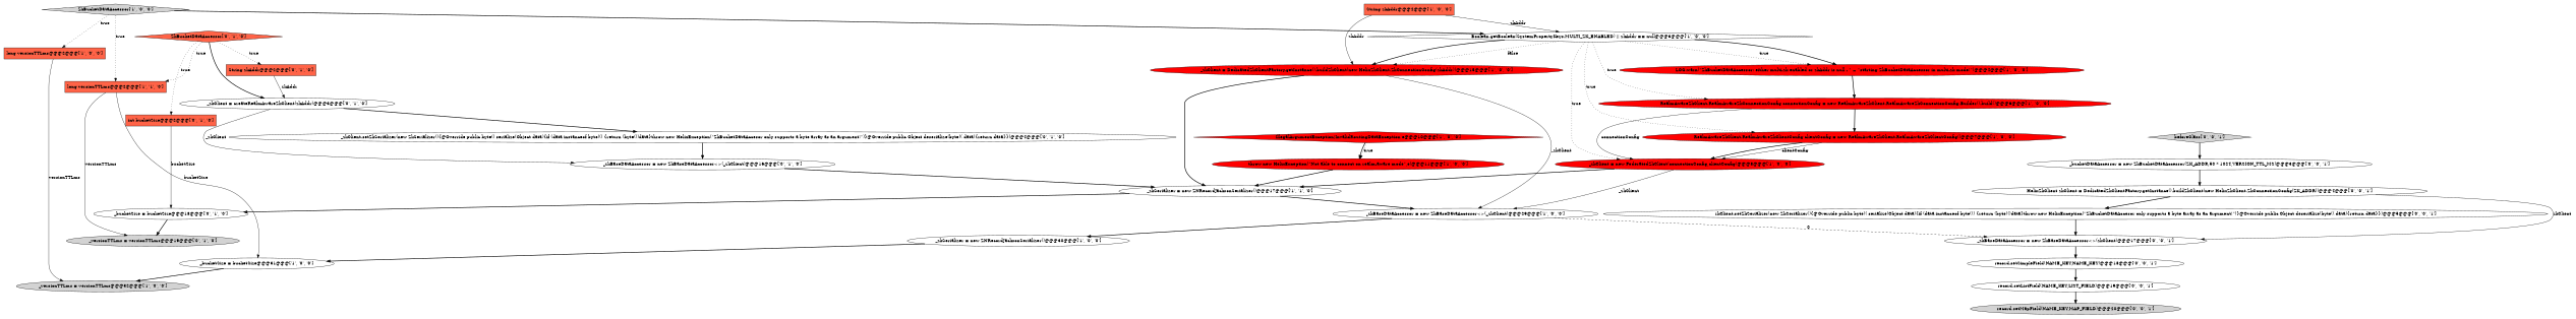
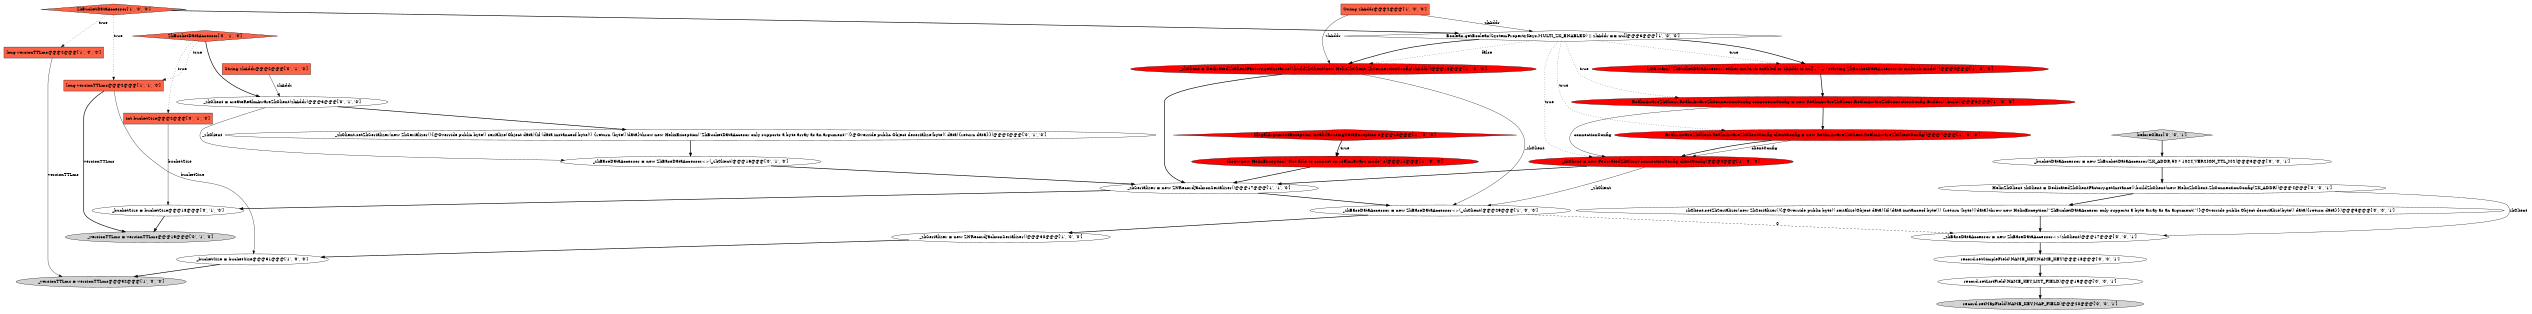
  digraph {
    node [fillcolor=white shape=ellipse style=filled]
    edge [style=bold]
    n1 [fillcolor=red label="throw new HelixException(\"Not able to connect on realm-aware mode\",e)@@@11@@@['1', '0', '0']"]
    n2 [label="_zkSerializer = new ZNRecordJacksonSerializer()@@@17@@@['1', '1', '0']"]
    n3 [label="_zkBaseDataAccessor = new ZkBaseDataAccessor<>(_zkClient)@@@29@@@['1', '0', '0']"]
    n4 [label="_bucketSize = bucketSize@@@18@@@['0', '1', '0']"]
    n5 [label="_zkClient.setZkSerializer(new ZkSerializer(){@Override public byte(( serialize(Object data){if (data instanceof byte(() {return (byte(()data}throw new HelixException(\"ZkBucketDataAccesor only supports a byte array as an argument!\")}@Override public Object deserialize(byte(( data){return data}})@@@4@@@['0', '1', '0']"]
    n6 [label="_zkBaseDataAccessor = new ZkBaseDataAccessor<>(_zkClient)@@@16@@@['0', '1', '0']"]
    n7 [label="_zkSerializer = new ZNRecordJacksonSerializer()@@@30@@@['1', '0', '0']"]
    n8 [label="_zkBaseDataAccessor = new ZkBaseDataAccessor<>(zkClient)@@@17@@@['0', '0', '1']"]
    n9 [label="_bucketSize = bucketSize@@@31@@@['1', '0', '0']"]
    n10 [label="record.setSimpleField(NAME_KEY,NAME_KEY)@@@18@@@['0', '0', '1']"]
    n11 [fillcolor=tomato label="String zkAddr@@@2@@@['1', '0', '0']" shape=box]
    n12 [label="Boolean.getBoolean(SystemPropertyKeys.MULTI_ZK_ENABLED) || zkAddr == null@@@3@@@['1', '0', '0']" shape=diamond]
    n13 [fillcolor=red label="_zkClient = DedicatedZkClientFactory.getInstance().buildZkClient(new HelixZkClient.ZkConnectionConfig(zkAddr))@@@15@@@['1', '0', '0']"]
    n14 [fillcolor=red label="LOG.warn(\"ZkBucketDataAccessor: either multi-zk enabled or zkAddr is null - \" + \"starting ZkBucketDataAccessor in multi-zk mode!\")@@@4@@@['1', '0', '0']"]
    n15 [fillcolor=red label="_zkClient = new FederatedZkClient(connectionConfig,clientConfig)@@@8@@@['1', '0', '0']"]
    n16 [fillcolor=red label="RealmAwareZkClient.RealmAwareZkConnectionConfig connectionConfig = new RealmAwareZkClient.RealmAwareZkConnectionConfig.Builder().build()@@@6@@@['1', '0', '0']"]
    n17 [fillcolor=red label="RealmAwareZkClient.RealmAwareZkClientConfig clientConfig = new RealmAwareZkClient.RealmAwareZkClientConfig()@@@7@@@['1', '0', '0']"]
    n18 [fillcolor=lightgray label="beforeClass['0', '0', '1']" shape=diamond]
    n19 [label="_bucketDataAccessor = new ZkBucketDataAccessor(ZK_ADDR,50 * 1024,VERSION_TTL_MS)@@@3@@@['0', '0', '1']"]
    n20 [label="HelixZkClient zkClient = DedicatedZkClientFactory.getInstance().buildZkClient(new HelixZkClient.ZkConnectionConfig(ZK_ADDR))@@@4@@@['0', '0', '1']"]
    n21 [fillcolor=lightgray label="_versionTTLms = versionTTLms@@@32@@@['1', '0', '0']"]
    n22 [label="zkClient.setZkSerializer(new ZkSerializer(){@Override public byte(( serialize(Object data){if (data instanceof byte(() {return (byte(()data}throw new HelixException(\"ZkBucketDataAccesor only supports a byte array as an argument!\")}@Override public Object deserialize(byte(( data){return data}})@@@5@@@['0', '0', '1']"]
    n23 [fillcolor=red label="IllegalArgumentException|InvalidRoutingDataException e@@@10@@@['1', '0', '0']" shape=diamond]
    n24 [fillcolor=lightgray label="_versionTTLms = versionTTLms@@@19@@@['0', '1', '0']"]
    n25 [label="record.setListField(NAME_KEY,LIST_FIELD)@@@19@@@['0', '0', '1']"]
    n26 [fillcolor=lightgray label="record.setMapField(NAME_KEY,MAP_FIELD)@@@20@@@['0', '0', '1']"]
    n27 [fillcolor=tomato label="int bucketSize@@@2@@@['0', '1', '0']" shape=box]
    n28 [label="_zkClient = createRealmAwareZkClient(zkAddr)@@@3@@@['0', '1', '0']"]
    n29 [fillcolor=tomato label="long versionTTLms@@@2@@@['1', '1', '0']" shape=box]
    n30 [fillcolor=tomato label="long versionTTLms@@@2@@@['1', '0', '0']" shape=box]
    n31 [fillcolor=tomato label="String zkAddr@@@2@@@['0', '1', '0']" shape=box]
-   n32 [fillcolor=lightgray label="ZkBucketDataAccessor['1', '0', '0']" shape=diamond]
+   n32 [fillcolor=tomato label="ZkBucketDataAccessor['1', '0', '0']" shape=diamond]
    n33 [fillcolor=tomato label="ZkBucketDataAccessor['0', '1', '0']" shape=diamond]
    n1 -> n2
    n2 -> n3
    n2 -> n4
    n3 -> n7
    n3 -> n8 [label=0 style=dashed]
    n4 -> n24
    n5 -> n6
    n6 -> n2
    n7 -> n9
    n8 -> n10
    n9 -> n21
    n10 -> n25
    n11 -> n12 [label=zkAddr style=solid]
    n11 -> n13 [label=zkAddr style=solid]
    n12 -> n13 [label=false style=dotted]
    n12 -> n13
    n12 -> n14 [label=true style=dotted]
    n12 -> n14
    n12 -> n15 [label=true style=dotted]
    n12 -> n16 [label=true style=dotted]
    n12 -> n17 [label=true style=dotted]
    n13 -> n2
    n13 -> n3 [label=_zkClient style=solid]
    n14 -> n16
    n15 -> n2
    n15 -> n3 [label=_zkClient style=solid]
    n16 -> n15 [label=connectionConfig style=solid]
    n16 -> n17
    n17 -> n15 [label=clientConfig style=solid]
    n17 -> n15
    n18 -> n19
    n19 -> n20
    n20 -> n8 [label=zkClient style=solid]
    n20 -> n22
    n22 -> n8
    n23 -> n1
    n23 -> n1 [label=true style=dotted]
    n25 -> n26
    n27 -> n4 [label=bucketSize style=solid]
    n28 -> n5
    n28 -> n6 [label=_zkClient style=solid]
    n29 -> n9 [label=bucketSize style=solid]
-   n29 -> n24 [label=versionTTLms style=solid]
+   n29 -> n24 [label=versionTTLms]
    n30 -> n21 [label=versionTTLms style=solid]
    n31 -> n28 [label=zkAddr style=solid]
    n32 -> n12
    n32 -> n29 [label=true style=dotted]
    n32 -> n30 [label=true style=dotted]
    n33 -> n27 [label=true style=dotted]
    n33 -> n28
    n33 -> n29 [label=true style=dotted]
-   n33 -> n31 [label=true style=dotted]
  }
